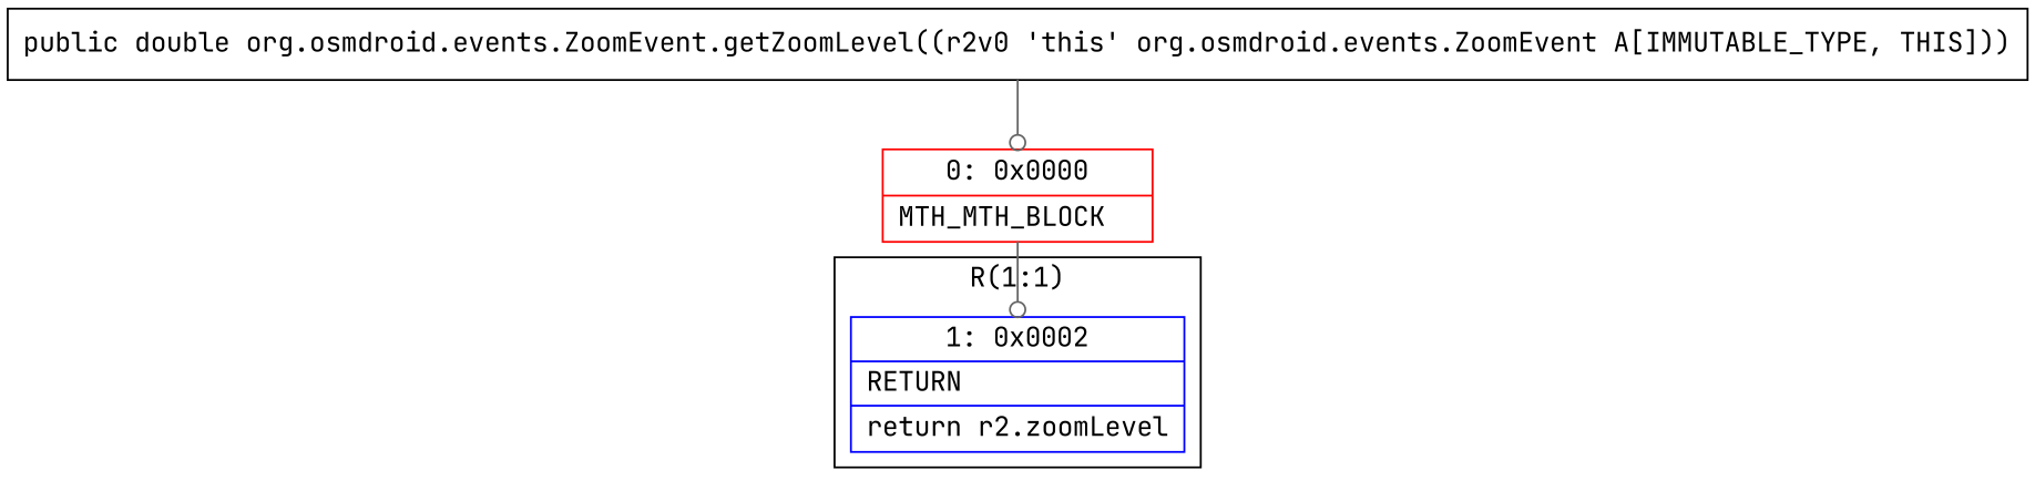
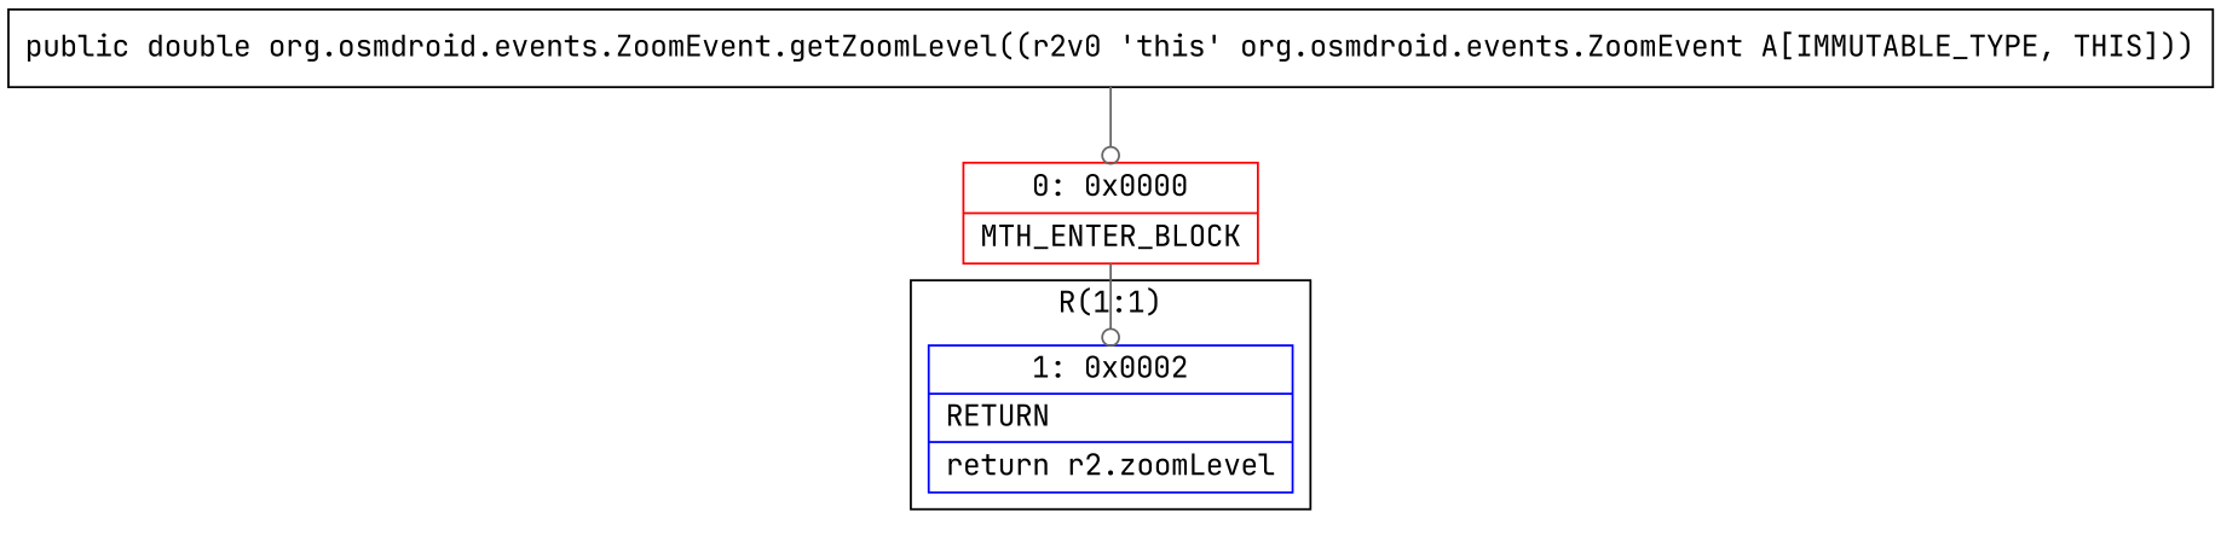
  digraph {
    fontname="JetBrains Mono"
    node [shape=record fontname="JetBrains Mono"]
    edge [color=gray40 arrowhead=odot fontname="JetBrains Mono"]
    n1 [color=blue label="{1\:\ 0x0002|RETURN\l|return r2.zoomLevel\l}"]
-   n2 [color=red label="{0\:\ 0x0000|MTH_MTH_BLOCK\l}"]
+   n2 [color=red label="{0\:\ 0x0000|MTH_ENTER_BLOCK\l}"]
    n3 [label="{public double org.osmdroid.events.ZoomEvent.getZoomLevel((r2v0 'this' org.osmdroid.events.ZoomEvent A[IMMUTABLE_TYPE, THIS])) }"]
    subgraph cluster_1 {
      label="R(1:1)"
      n1
    }
    n2 -> n1
    n3 -> n2
  }
